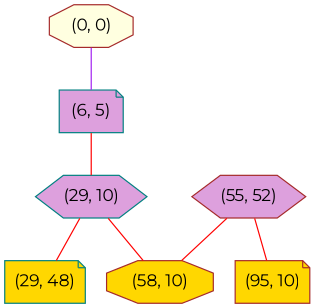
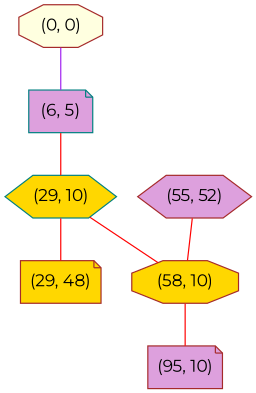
  graph {
    fontname=Montserrat
    node [color=brown fillcolor=plum fontname=Montserrat shape=note style=filled]
    edge [color=red fontname=Montserrat weight=1]
    "(0, 0)" [fillcolor=lightyellow shape=octagon]
    "(6, 5)" [color=teal]
-   "(29, 10)" [color=teal shape=hexagon]
-   "(29, 48)" [color=teal fillcolor=gold]
+   "(29, 10)" [color=teal fillcolor=gold shape=hexagon]
+   "(29, 48)" [fillcolor=gold]
    "(58, 10)" [fillcolor=gold shape=octagon]
-   "(95, 10)" [fillcolor=gold]
+   "(95, 10)"
    "(55, 52)" [shape=hexagon]
    "(0, 0)" -- "(6, 5)" [color=purple weight=4]
    "(6, 5)" -- "(29, 10)"
    "(29, 10)" -- "(29, 48)"
    "(29, 10)" -- "(58, 10)"
-   "(55, 52)" -- "(95, 10)"
+   "(58, 10)" -- "(95, 10)"
    "(55, 52)" -- "(58, 10)"
  }
